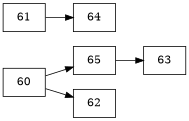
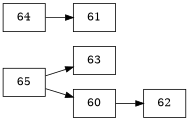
  digraph {
    rankdir=LR
    node [shape=record]
    n1 [label="{63}"]
    n2 [label="{65}"]
    n3 [label="{60}"]
    n4 [label="{62}"]
    n5 [label="{61}"]
    n6 [label="{64}"]
    n2 -> n1
-   n3 -> n2
+   n2 -> n3
    n3 -> n4
-   n5 -> n6
+   n6 -> n5
  }
